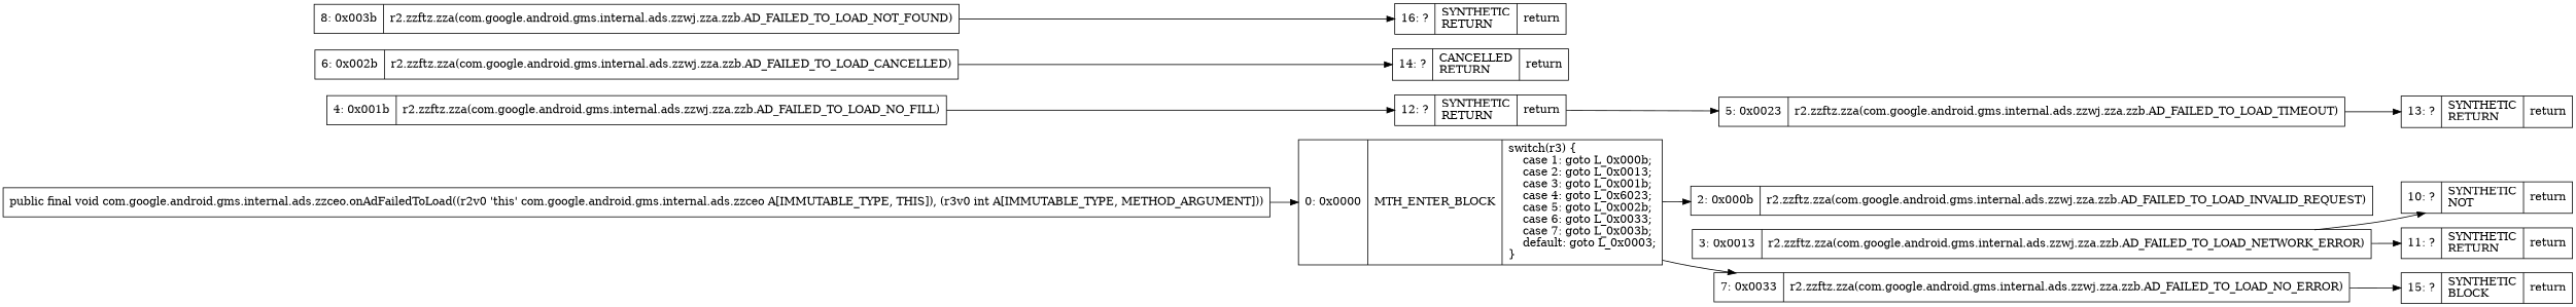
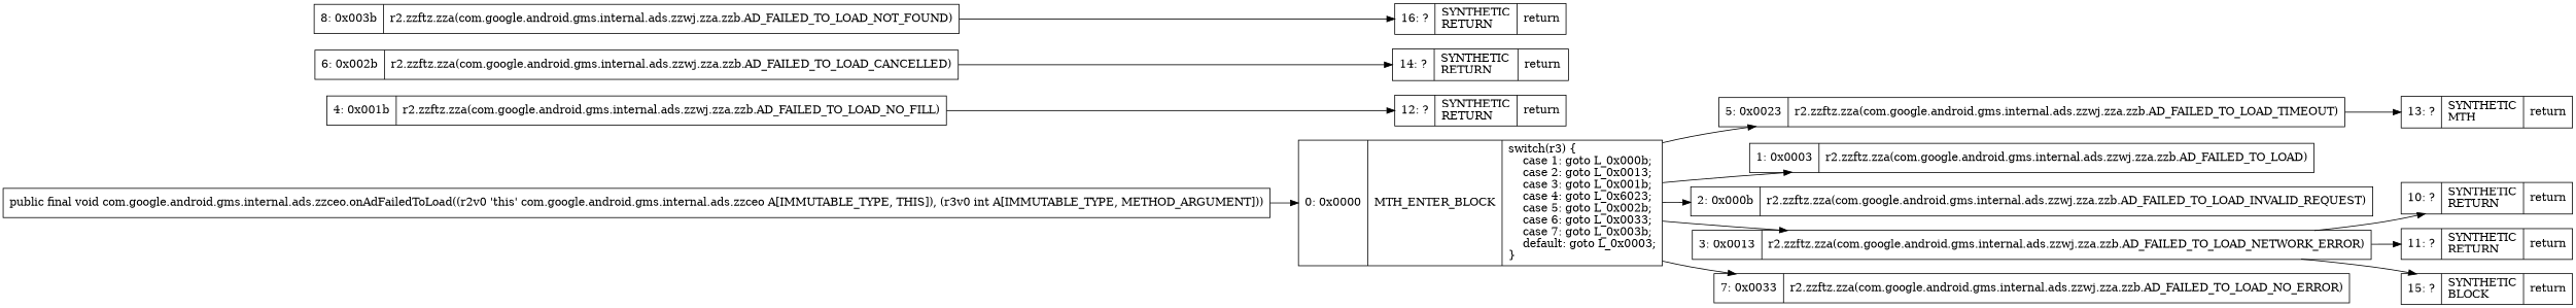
  digraph {
    rankdir=LR
    node [shape=record]
    n1 [label="{0\:\ 0x0000|MTH_ENTER_BLOCK\l|switch(r3) \{\l    case 1: goto L_0x000b;\l    case 2: goto L_0x0013;\l    case 3: goto L_0x001b;\l    case 4: goto L_0x6023;\l    case 5: goto L_0x002b;\l    case 6: goto L_0x0033;\l    case 7: goto L_0x003b;\l    default: goto L_0x0003;\l\}\l}"]
+   n2 [label="{1\:\ 0x0003|r2.zzftz.zza(com.google.android.gms.internal.ads.zzwj.zza.zzb.AD_FAILED_TO_LOAD)\l}"]
    n3 [label="{2\:\ 0x000b|r2.zzftz.zza(com.google.android.gms.internal.ads.zzwj.zza.zzb.AD_FAILED_TO_LOAD_INVALID_REQUEST)\l}"]
    n4 [label="{3\:\ 0x0013|r2.zzftz.zza(com.google.android.gms.internal.ads.zzwj.zza.zzb.AD_FAILED_TO_LOAD_NETWORK_ERROR)\l}"]
    n5 [label="{5\:\ 0x0023|r2.zzftz.zza(com.google.android.gms.internal.ads.zzwj.zza.zzb.AD_FAILED_TO_LOAD_TIMEOUT)\l}"]
    n6 [label="{7\:\ 0x0033|r2.zzftz.zza(com.google.android.gms.internal.ads.zzwj.zza.zzb.AD_FAILED_TO_LOAD_NO_ERROR)\l}"]
-   n7 [label="{10\:\ ?|SYNTHETIC\lNOT\l|return\l}"]
+   n7 [label="{10\:\ ?|SYNTHETIC\lRETURN\l|return\l}"]
    n8 [label="{11\:\ ?|SYNTHETIC\lRETURN\l|return\l}"]
    n9 [label="{4\:\ 0x001b|r2.zzftz.zza(com.google.android.gms.internal.ads.zzwj.zza.zzb.AD_FAILED_TO_LOAD_NO_FILL)\l}"]
    n10 [label="{12\:\ ?|SYNTHETIC\lRETURN\l|return\l}"]
-   n11 [label="{13\:\ ?|SYNTHETIC\lRETURN\l|return\l}"]
+   n11 [label="{13\:\ ?|SYNTHETIC\lMTH\l|return\l}"]
    n12 [label="{6\:\ 0x002b|r2.zzftz.zza(com.google.android.gms.internal.ads.zzwj.zza.zzb.AD_FAILED_TO_LOAD_CANCELLED)\l}"]
-   n13 [label="{14\:\ ?|CANCELLED\lRETURN\l|return\l}"]
+   n13 [label="{14\:\ ?|SYNTHETIC\lRETURN\l|return\l}"]
    n14 [label="{15\:\ ?|SYNTHETIC\lBLOCK\l|return\l}"]
    n15 [label="{8\:\ 0x003b|r2.zzftz.zza(com.google.android.gms.internal.ads.zzwj.zza.zzb.AD_FAILED_TO_LOAD_NOT_FOUND)\l}"]
    n16 [label="{16\:\ ?|SYNTHETIC\lRETURN\l|return\l}"]
    n17 [label="{public final void com.google.android.gms.internal.ads.zzceo.onAdFailedToLoad((r2v0 'this' com.google.android.gms.internal.ads.zzceo A[IMMUTABLE_TYPE, THIS]), (r3v0 int A[IMMUTABLE_TYPE, METHOD_ARGUMENT])) }"]
+   n1 -> n2
    n1 -> n3
-   n10 -> n5
+   n1 -> n4
+   n1 -> n5
    n1 -> n6
    n4 -> n7
    n4 -> n8
    n5 -> n11
-   n6 -> n14
+   n4 -> n14
    n9 -> n10
    n12 -> n13
    n15 -> n16
    n17 -> n1
  }
